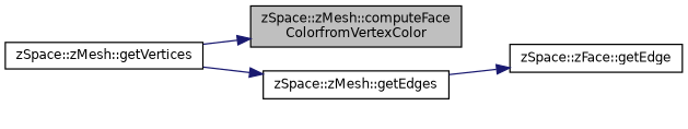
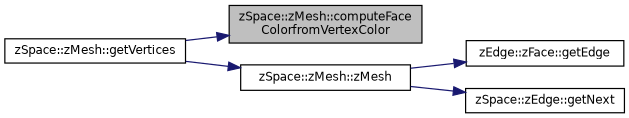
  digraph {
    rankdir=LR
    node [color=black fillcolor=white fontname=Helvetica fontsize=10 shape=record style=filled]
    edge [color=midnightblue fontname=Helvetica fontsize=10 labelfontname=Helvetica labelfontsize=10 style=solid]
    n1 [fillcolor=grey75 fontcolor=black height=0.2 label="zSpace::zMesh::computeFace\lColorfromVertexColor" width=0.4]
    n2 [height=0.2 label="zSpace::zMesh::getVertices" width=0.4]
-   n3 [height=0.2 label="zSpace::zMesh::getEdges" width=0.4]
-   n4 [height=0.2 label="zSpace::zFace::getEdge" width=0.4]
+   n3 [height=0.2 label="zSpace::zMesh::zMesh" width=0.4]
+   n4 [height=0.2 label="zEdge::zFace::getEdge" width=0.4]
+   n5 [height=0.2 label="zSpace::zEdge::getNext" width=0.4]
    n2 -> n1
    n2 -> n3
    n3 -> n4
+   n3 -> n5
  }
